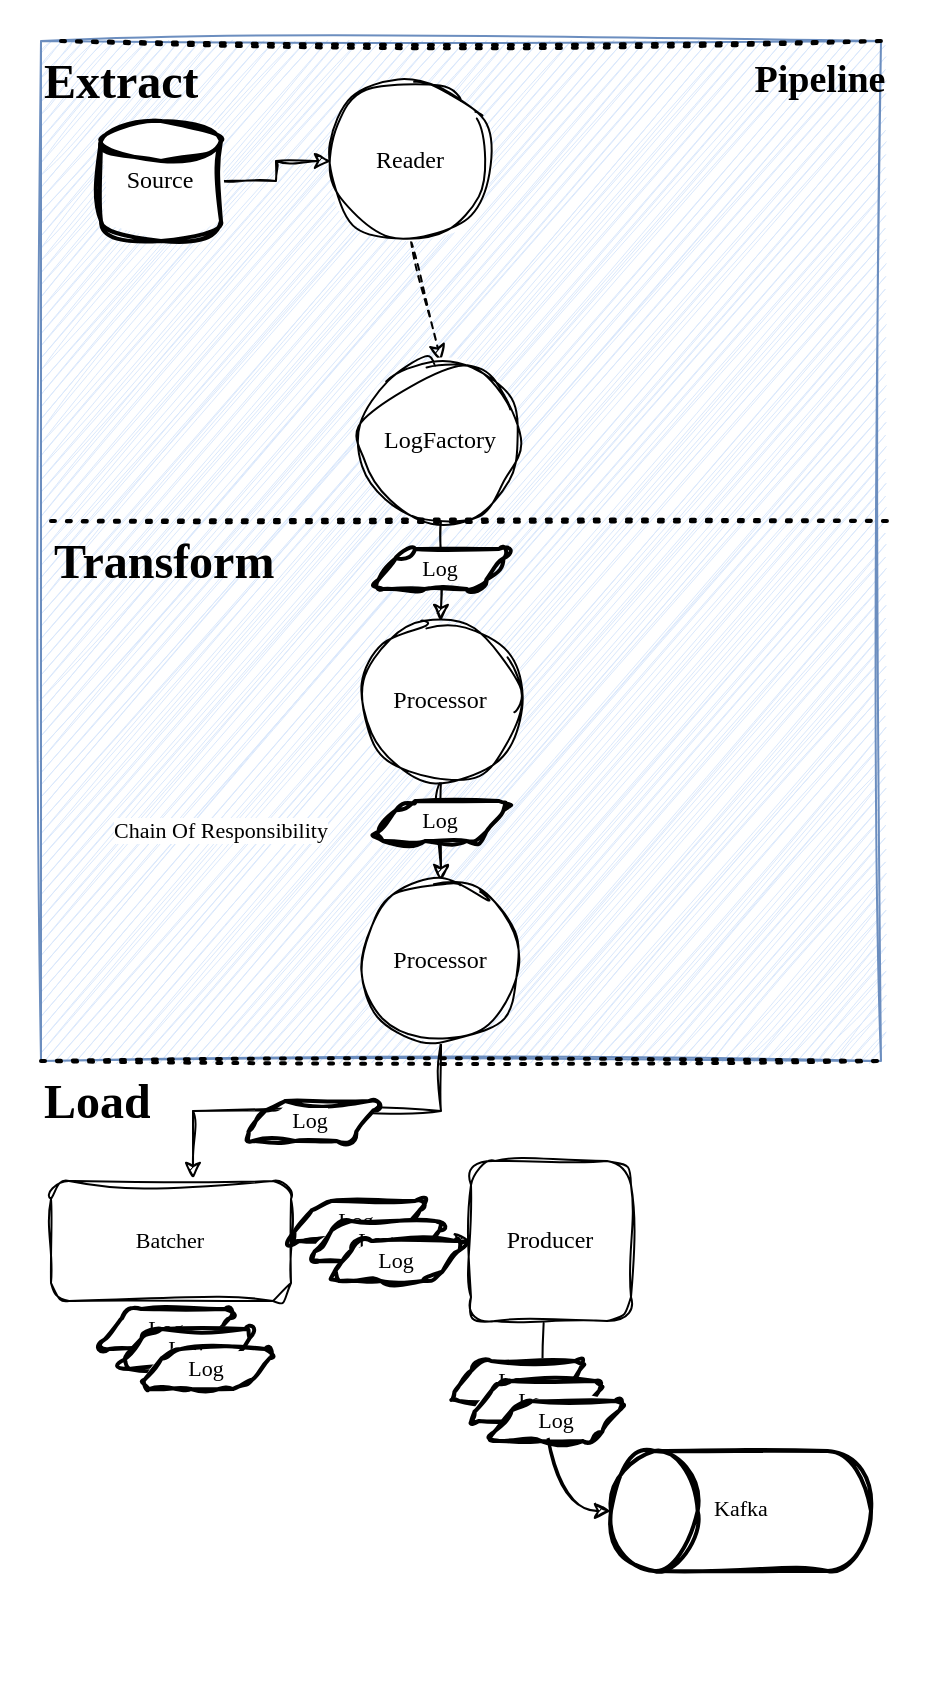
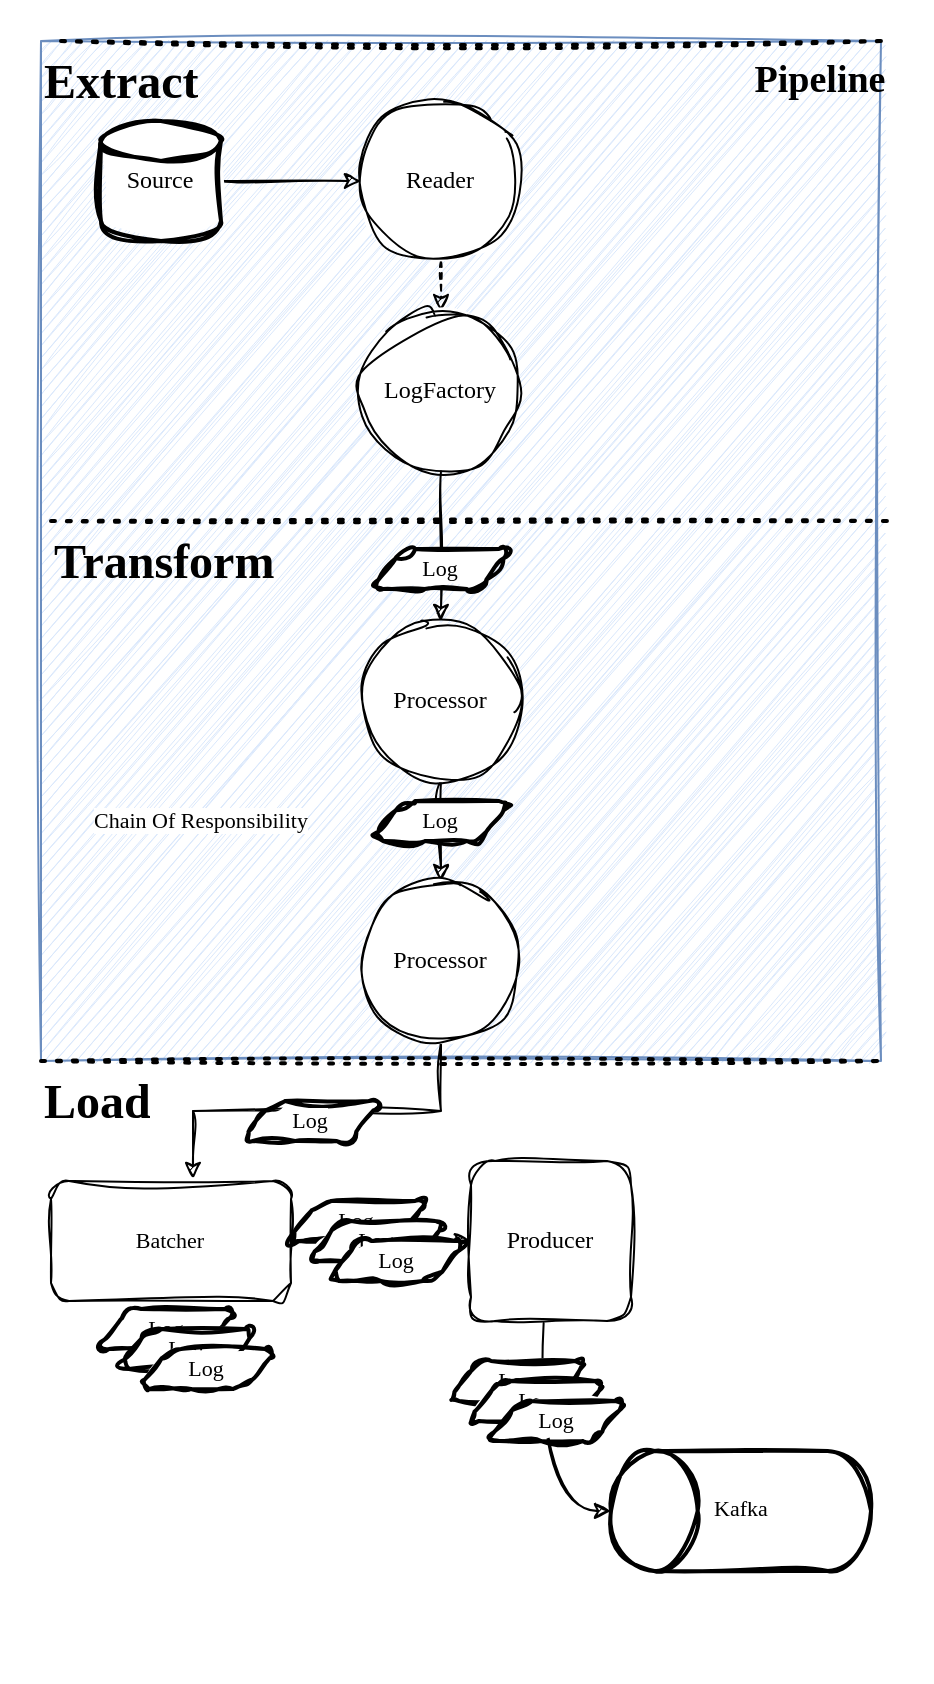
  <mxCell id="0" />
  <mxCell id="1" parent="0" />
  <mxCell id="2" value="" style="rounded=0;whiteSpace=wrap;html=1;sketch=1;hachureGap=4;jiggle=2;curveFitting=1;fontFamily=Architects Daughter;fontSource=https%3A%2F%2Ffonts.googleapis.com%2Fcss%3Ffamily%3DArchitects%2BDaughter;fillColor=#dae8fc;strokeColor=#6c8ebf;" parent="1" vertex="1"><mxGeometry x="20" y="20" width="420" height="510" as="geometry" /></mxCell>
  <mxCell id="3" style="rounded=0;sketch=1;hachureGap=4;jiggle=2;curveFitting=1;orthogonalLoop=1;jettySize=auto;html=1;exitX=0.5;exitY=1;exitDx=0;exitDy=0;fontFamily=Architects Daughter;fontSource=https%3A%2F%2Ffonts.googleapis.com%2Fcss%3Ffamily%3DArchitects%2BDaughter;entryX=0.5;entryY=0;entryDx=0;entryDy=0;dashed=1;" parent="1" source="4" target="20" edge="1"><mxGeometry relative="1" as="geometry" /></mxCell>
- <mxCell id="4" value="Reader" style="ellipse;whiteSpace=wrap;html=1;aspect=fixed;sketch=1;hachureGap=4;jiggle=2;curveFitting=1;fontFamily=Architects Daughter;fontSource=https%3A%2F%2Ffonts.googleapis.com%2Fcss%3Ffamily%3DArchitects%2BDaughter;" parent="1" vertex="1"><mxGeometry x="165" y="40" width="80" height="80" as="geometry" /></mxCell>
+ <mxCell id="4" value="Reader" style="ellipse;whiteSpace=wrap;html=1;aspect=fixed;sketch=1;hachureGap=4;jiggle=2;curveFitting=1;fontFamily=Architects Daughter;fontSource=https%3A%2F%2Ffonts.googleapis.com%2Fcss%3Ffamily%3DArchitects%2BDaughter;" parent="1" vertex="1"><mxGeometry x="180" y="50" width="80" height="80" as="geometry" /></mxCell>
  <mxCell id="5" style="edgeStyle=none;shape=connector;rounded=0;sketch=1;hachureGap=4;jiggle=2;curveFitting=1;orthogonalLoop=1;jettySize=auto;html=1;strokeColor=default;align=center;verticalAlign=middle;fontFamily=Architects Daughter;fontSource=https%3A%2F%2Ffonts.googleapis.com%2Fcss%3Ffamily%3DArchitects%2BDaughter;fontSize=11;fontColor=default;labelBackgroundColor=default;endArrow=classic;" parent="1" source="6" target="8" edge="1"><mxGeometry relative="1" as="geometry" /></mxCell>
  <mxCell id="6" value="Processor" style="ellipse;whiteSpace=wrap;html=1;aspect=fixed;sketch=1;hachureGap=4;jiggle=2;curveFitting=1;fontFamily=Architects Daughter;fontSource=https%3A%2F%2Ffonts.googleapis.com%2Fcss%3Ffamily%3DArchitects%2BDaughter;" parent="1" vertex="1"><mxGeometry x="180" y="310" width="80" height="80" as="geometry" /></mxCell>
  <mxCell id="7" style="edgeStyle=orthogonalEdgeStyle;shape=connector;rounded=0;sketch=1;hachureGap=4;jiggle=2;curveFitting=1;orthogonalLoop=1;jettySize=auto;html=1;exitX=0.5;exitY=1;exitDx=0;exitDy=0;entryX=0.592;entryY=-0.017;entryDx=0;entryDy=0;strokeColor=default;align=center;verticalAlign=middle;fontFamily=Architects Daughter;fontSource=https%3A%2F%2Ffonts.googleapis.com%2Fcss%3Ffamily%3DArchitects%2BDaughter;fontSize=11;fontColor=default;labelBackgroundColor=default;endArrow=classic;entryPerimeter=0;" parent="1" source="8" target="31" edge="1"><mxGeometry relative="1" as="geometry" /></mxCell>
  <mxCell id="8" value="Processor" style="ellipse;whiteSpace=wrap;html=1;aspect=fixed;sketch=1;hachureGap=4;jiggle=2;curveFitting=1;fontFamily=Architects Daughter;fontSource=https%3A%2F%2Ffonts.googleapis.com%2Fcss%3Ffamily%3DArchitects%2BDaughter;" parent="1" vertex="1"><mxGeometry x="180" y="440" width="80" height="80" as="geometry" /></mxCell>
  <mxCell id="9" value="Producer" style="whiteSpace=wrap;html=1;aspect=fixed;sketch=1;hachureGap=4;jiggle=2;curveFitting=1;fontFamily=Architects Daughter;fontSource=https%3A%2F%2Ffonts.googleapis.com%2Fcss%3Ffamily%3DArchitects%2BDaughter;rounded=1;" parent="1" vertex="1"><mxGeometry x="235" y="580" width="80" height="80" as="geometry" /></mxCell>
- <mxCell id="10" value="Chain Of Responsibility" style="text;html=1;align=center;verticalAlign=middle;resizable=0;points=[];autosize=1;strokeColor=none;fillColor=none;fontFamily=Architects Daughter;fontSource=https%3A%2F%2Ffonts.googleapis.com%2Fcss%3Ffamily%3DArchitects%2BDaughter;fontSize=11;fontColor=default;labelBackgroundColor=default;" parent="1" vertex="1"><mxGeometry x="40" y="400" width="140" height="30" as="geometry" /></mxCell>
+ <mxCell id="10" value="Chain Of Responsibility" style="text;html=1;align=center;verticalAlign=middle;resizable=0;points=[];autosize=1;strokeColor=none;fillColor=none;fontFamily=Architects Daughter;fontSource=https%3A%2F%2Ffonts.googleapis.com%2Fcss%3Ffamily%3DArchitects%2BDaughter;fontSize=11;fontColor=default;labelBackgroundColor=default;" parent="1" vertex="1"><mxGeometry x="30" y="395" width="140" height="30" as="geometry" /></mxCell>
  <mxCell id="11" value="Log" style="shape=parallelogram;html=1;strokeWidth=2;perimeter=parallelogramPerimeter;whiteSpace=wrap;rounded=1;arcSize=12;size=0.23;sketch=1;hachureGap=4;jiggle=2;curveFitting=1;fontFamily=Architects Daughter;fontSource=https%3A%2F%2Ffonts.googleapis.com%2Fcss%3Ffamily%3DArchitects%2BDaughter;fontSize=11;fontColor=default;labelBackgroundColor=default;" parent="1" vertex="1"><mxGeometry x="185" y="400" width="70" height="20" as="geometry" /></mxCell>
  <mxCell id="12" value="Log" style="shape=parallelogram;html=1;strokeWidth=2;perimeter=parallelogramPerimeter;whiteSpace=wrap;rounded=1;arcSize=12;size=0.23;sketch=1;hachureGap=4;jiggle=2;curveFitting=1;fontFamily=Architects Daughter;fontSource=https%3A%2F%2Ffonts.googleapis.com%2Fcss%3Ffamily%3DArchitects%2BDaughter;fontSize=11;fontColor=default;labelBackgroundColor=default;" parent="1" vertex="1"><mxGeometry x="120" y="550" width="70" height="20" as="geometry" /></mxCell>
  <mxCell id="13" value="Kafka" style="strokeWidth=2;html=1;shape=mxgraph.flowchart.database;whiteSpace=wrap;sketch=1;hachureGap=4;jiggle=2;curveFitting=1;fontFamily=Architects Daughter;fontSource=https%3A%2F%2Ffonts.googleapis.com%2Fcss%3Ffamily%3DArchitects%2BDaughter;fontSize=11;fontColor=default;labelBackgroundColor=default;rotation=-90;textDirection=vertical-lr;" parent="1" vertex="1"><mxGeometry x="340" y="690" width="60" height="130" as="geometry" /></mxCell>
  <mxCell id="14" style="edgeStyle=orthogonalEdgeStyle;shape=connector;rounded=0;sketch=1;hachureGap=4;jiggle=2;curveFitting=1;orthogonalLoop=1;jettySize=auto;html=1;exitX=0.454;exitY=1.013;exitDx=0;exitDy=0;entryX=0.5;entryY=0;entryDx=0;entryDy=0;strokeColor=default;align=center;verticalAlign=middle;fontFamily=Architects Daughter;fontSource=https%3A%2F%2Ffonts.googleapis.com%2Fcss%3Ffamily%3DArchitects%2BDaughter;fontSize=11;fontColor=default;labelBackgroundColor=default;endArrow=classic;exitPerimeter=0;entryPerimeter=0;curved=1;" parent="1" source="9" target="13" edge="1"><mxGeometry relative="1" as="geometry"><mxPoint x="285" y="530" as="sourcePoint" /><mxPoint x="285" y="590" as="targetPoint" /></mxGeometry></mxCell>
  <mxCell id="15" value="" style="group" parent="1" vertex="1" connectable="0"><mxGeometry x="223" y="680" width="90" height="40" as="geometry" /></mxCell>
  <mxCell id="16" value="Log" style="shape=parallelogram;html=1;strokeWidth=2;perimeter=parallelogramPerimeter;whiteSpace=wrap;rounded=1;arcSize=12;size=0.23;sketch=1;hachureGap=4;jiggle=2;curveFitting=1;fontFamily=Architects Daughter;fontSource=https%3A%2F%2Ffonts.googleapis.com%2Fcss%3Ffamily%3DArchitects%2BDaughter;fontSize=11;fontColor=default;labelBackgroundColor=default;" parent="15" vertex="1"><mxGeometry width="70" height="20" as="geometry" /></mxCell>
  <mxCell id="17" value="Log" style="shape=parallelogram;html=1;strokeWidth=2;perimeter=parallelogramPerimeter;whiteSpace=wrap;rounded=1;arcSize=12;size=0.23;sketch=1;hachureGap=4;jiggle=2;curveFitting=1;fontFamily=Architects Daughter;fontSource=https%3A%2F%2Ffonts.googleapis.com%2Fcss%3Ffamily%3DArchitects%2BDaughter;fontSize=11;fontColor=default;labelBackgroundColor=default;" parent="15" vertex="1"><mxGeometry x="10" y="10" width="70" height="20" as="geometry" /></mxCell>
  <mxCell id="18" value="Log" style="shape=parallelogram;html=1;strokeWidth=2;perimeter=parallelogramPerimeter;whiteSpace=wrap;rounded=1;arcSize=12;size=0.23;sketch=1;hachureGap=4;jiggle=2;curveFitting=1;fontFamily=Architects Daughter;fontSource=https%3A%2F%2Ffonts.googleapis.com%2Fcss%3Ffamily%3DArchitects%2BDaughter;fontSize=11;fontColor=default;labelBackgroundColor=default;" parent="15" vertex="1"><mxGeometry x="20" y="20" width="70" height="20" as="geometry" /></mxCell>
  <mxCell id="19" style="edgeStyle=orthogonalEdgeStyle;rounded=0;sketch=1;hachureGap=4;jiggle=2;curveFitting=1;orthogonalLoop=1;jettySize=auto;html=1;exitX=0.5;exitY=1;exitDx=0;exitDy=0;entryX=0.5;entryY=0;entryDx=0;entryDy=0;fontFamily=Architects Daughter;fontSource=https%3A%2F%2Ffonts.googleapis.com%2Fcss%3Ffamily%3DArchitects%2BDaughter;" parent="1" source="20" target="6" edge="1"><mxGeometry relative="1" as="geometry" /></mxCell>
- <mxCell id="20" value="LogFactory" style="ellipse;whiteSpace=wrap;html=1;aspect=fixed;sketch=1;hachureGap=4;jiggle=2;curveFitting=1;fontFamily=Architects Daughter;fontSource=https%3A%2F%2Ffonts.googleapis.com%2Fcss%3Ffamily%3DArchitects%2BDaughter;" parent="1" vertex="1"><mxGeometry x="180" y="180" width="80" height="80" as="geometry" /></mxCell>
+ <mxCell id="20" value="LogFactory" style="ellipse;whiteSpace=wrap;html=1;aspect=fixed;sketch=1;hachureGap=4;jiggle=2;curveFitting=1;fontFamily=Architects Daughter;fontSource=https%3A%2F%2Ffonts.googleapis.com%2Fcss%3Ffamily%3DArchitects%2BDaughter;" parent="1" vertex="1"><mxGeometry x="180" y="155" width="80" height="80" as="geometry" /></mxCell>
  <mxCell id="21" value="Log" style="shape=parallelogram;html=1;strokeWidth=2;perimeter=parallelogramPerimeter;whiteSpace=wrap;rounded=1;arcSize=12;size=0.23;sketch=1;hachureGap=4;jiggle=2;curveFitting=1;fontFamily=Architects Daughter;fontSource=https%3A%2F%2Ffonts.googleapis.com%2Fcss%3Ffamily%3DArchitects%2BDaughter;fontSize=11;fontColor=default;labelBackgroundColor=default;" parent="1" vertex="1"><mxGeometry x="185" y="274" width="70" height="20" as="geometry" /></mxCell>
  <mxCell id="22" style="edgeStyle=orthogonalEdgeStyle;rounded=0;sketch=1;hachureGap=4;jiggle=2;curveFitting=1;orthogonalLoop=1;jettySize=auto;html=1;fontFamily=Architects Daughter;fontSource=https%3A%2F%2Ffonts.googleapis.com%2Fcss%3Ffamily%3DArchitects%2BDaughter;" parent="1" source="23" target="4" edge="1"><mxGeometry relative="1" as="geometry" /></mxCell>
  <mxCell id="23" value="Source" style="strokeWidth=2;html=1;shape=mxgraph.flowchart.database;whiteSpace=wrap;sketch=1;hachureGap=4;jiggle=2;curveFitting=1;fontFamily=Architects Daughter;fontSource=https%3A%2F%2Ffonts.googleapis.com%2Fcss%3Ffamily%3DArchitects%2BDaughter;" parent="1" vertex="1"><mxGeometry x="50" y="60" width="60" height="60" as="geometry" /></mxCell>
  <mxCell id="24" value="" style="endArrow=none;dashed=1;html=1;dashPattern=1 3;strokeWidth=2;rounded=0;sketch=1;hachureGap=4;jiggle=2;curveFitting=1;fontFamily=Architects Daughter;fontSource=https%3A%2F%2Ffonts.googleapis.com%2Fcss%3Ffamily%3DArchitects%2BDaughter;" parent="1" edge="1"><mxGeometry width="50" height="50" relative="1" as="geometry"><mxPoint x="30" y="20" as="sourcePoint" /><mxPoint x="440" y="20" as="targetPoint" /></mxGeometry></mxCell>
  <mxCell id="25" value="" style="endArrow=none;dashed=1;html=1;dashPattern=1 3;strokeWidth=2;rounded=0;sketch=1;hachureGap=4;jiggle=2;curveFitting=1;fontFamily=Architects Daughter;fontSource=https%3A%2F%2Ffonts.googleapis.com%2Fcss%3Ffamily%3DArchitects%2BDaughter;" parent="1" edge="1"><mxGeometry width="50" height="50" relative="1" as="geometry"><mxPoint x="20" y="530" as="sourcePoint" /><mxPoint x="440" y="530" as="targetPoint" /></mxGeometry></mxCell>
  <mxCell id="26" value="" style="endArrow=none;dashed=1;html=1;dashPattern=1 3;strokeWidth=2;rounded=0;sketch=1;hachureGap=4;jiggle=2;curveFitting=1;fontFamily=Architects Daughter;fontSource=https%3A%2F%2Ffonts.googleapis.com%2Fcss%3Ffamily%3DArchitects%2BDaughter;" parent="1" edge="1"><mxGeometry width="50" height="50" relative="1" as="geometry"><mxPoint x="25" y="260" as="sourcePoint" /><mxPoint x="445" y="260" as="targetPoint" /></mxGeometry></mxCell>
  <mxCell id="27" value="&lt;h1 style=&quot;margin-top: 0px;&quot;&gt;Extract&lt;/h1&gt;" style="text;html=1;whiteSpace=wrap;overflow=hidden;rounded=0;fontFamily=Architects Daughter;fontSource=https%3A%2F%2Ffonts.googleapis.com%2Fcss%3Ffamily%3DArchitects%2BDaughter;" parent="1" vertex="1"><mxGeometry x="20" y="20" width="100" height="40" as="geometry" /></mxCell>
  <mxCell id="28" value="&lt;h1 style=&quot;margin-top: 0px;&quot;&gt;Transform&lt;/h1&gt;" style="text;html=1;whiteSpace=wrap;overflow=hidden;rounded=0;fontFamily=Architects Daughter;fontSource=https%3A%2F%2Ffonts.googleapis.com%2Fcss%3Ffamily%3DArchitects%2BDaughter;" parent="1" vertex="1"><mxGeometry x="25" y="260" width="135" height="40" as="geometry" /></mxCell>
  <mxCell id="29" value="&lt;h1 style=&quot;margin-top: 0px;&quot;&gt;Load&lt;/h1&gt;" style="text;html=1;whiteSpace=wrap;overflow=hidden;rounded=0;fontFamily=Architects Daughter;fontSource=https%3A%2F%2Ffonts.googleapis.com%2Fcss%3Ffamily%3DArchitects%2BDaughter;" parent="1" vertex="1"><mxGeometry x="20" y="530" width="62.5" height="40" as="geometry" /></mxCell>
  <mxCell id="30" style="rounded=0;sketch=1;hachureGap=4;jiggle=2;curveFitting=1;orthogonalLoop=1;jettySize=auto;html=1;exitX=1;exitY=0.5;exitDx=0;exitDy=0;fontFamily=Architects Daughter;fontSource=https%3A%2F%2Ffonts.googleapis.com%2Fcss%3Ffamily%3DArchitects%2BDaughter;entryX=0;entryY=0.5;entryDx=0;entryDy=0;" parent="1" source="31" target="9" edge="1"><mxGeometry relative="1" as="geometry" /></mxCell>
  <mxCell id="31" value="Batcher" style="rounded=1;whiteSpace=wrap;html=1;sketch=1;hachureGap=4;jiggle=2;curveFitting=1;fontFamily=Architects Daughter;fontSource=https%3A%2F%2Ffonts.googleapis.com%2Fcss%3Ffamily%3DArchitects%2BDaughter;fontSize=11;fontColor=default;labelBackgroundColor=default;" parent="1" vertex="1"><mxGeometry x="25" y="590" width="120" height="60" as="geometry" /></mxCell>
  <mxCell id="32" value="" style="group" parent="1" vertex="1" connectable="0"><mxGeometry x="48" y="654" width="90" height="40" as="geometry" /></mxCell>
  <mxCell id="33" value="Log" style="shape=parallelogram;html=1;strokeWidth=2;perimeter=parallelogramPerimeter;whiteSpace=wrap;rounded=1;arcSize=12;size=0.23;sketch=1;hachureGap=4;jiggle=2;curveFitting=1;fontFamily=Architects Daughter;fontSource=https%3A%2F%2Ffonts.googleapis.com%2Fcss%3Ffamily%3DArchitects%2BDaughter;fontSize=11;fontColor=default;labelBackgroundColor=default;" parent="32" vertex="1"><mxGeometry width="70" height="20" as="geometry" /></mxCell>
  <mxCell id="34" value="Log" style="shape=parallelogram;html=1;strokeWidth=2;perimeter=parallelogramPerimeter;whiteSpace=wrap;rounded=1;arcSize=12;size=0.23;sketch=1;hachureGap=4;jiggle=2;curveFitting=1;fontFamily=Architects Daughter;fontSource=https%3A%2F%2Ffonts.googleapis.com%2Fcss%3Ffamily%3DArchitects%2BDaughter;fontSize=11;fontColor=default;labelBackgroundColor=default;" parent="32" vertex="1"><mxGeometry x="10" y="10" width="70" height="20" as="geometry" /></mxCell>
  <mxCell id="35" value="Log" style="shape=parallelogram;html=1;strokeWidth=2;perimeter=parallelogramPerimeter;whiteSpace=wrap;rounded=1;arcSize=12;size=0.23;sketch=1;hachureGap=4;jiggle=2;curveFitting=1;fontFamily=Architects Daughter;fontSource=https%3A%2F%2Ffonts.googleapis.com%2Fcss%3Ffamily%3DArchitects%2BDaughter;fontSize=11;fontColor=default;labelBackgroundColor=default;" parent="32" vertex="1"><mxGeometry x="20" y="20" width="70" height="20" as="geometry" /></mxCell>
  <mxCell id="36" value="&lt;font style=&quot;font-size: 19px;&quot;&gt;Pipeline&lt;/font&gt;" style="text;html=1;align=center;verticalAlign=middle;whiteSpace=wrap;rounded=0;fontFamily=Architects Daughter;fontSource=https%3A%2F%2Ffonts.googleapis.com%2Fcss%3Ffamily%3DArchitects%2BDaughter;fontStyle=1" parent="1" vertex="1"><mxGeometry x="380" y="25" width="60" height="30" as="geometry" /></mxCell>
  <mxCell id="37" value="" style="group" parent="1" vertex="1" connectable="0"><mxGeometry x="143" y="600" width="90" height="40" as="geometry" /></mxCell>
  <mxCell id="38" value="Log" style="shape=parallelogram;html=1;strokeWidth=2;perimeter=parallelogramPerimeter;whiteSpace=wrap;rounded=1;arcSize=12;size=0.23;sketch=1;hachureGap=4;jiggle=2;curveFitting=1;fontFamily=Architects Daughter;fontSource=https%3A%2F%2Ffonts.googleapis.com%2Fcss%3Ffamily%3DArchitects%2BDaughter;fontSize=11;fontColor=default;labelBackgroundColor=default;" parent="37" vertex="1"><mxGeometry width="70" height="20" as="geometry" /></mxCell>
  <mxCell id="39" value="Log" style="shape=parallelogram;html=1;strokeWidth=2;perimeter=parallelogramPerimeter;whiteSpace=wrap;rounded=1;arcSize=12;size=0.23;sketch=1;hachureGap=4;jiggle=2;curveFitting=1;fontFamily=Architects Daughter;fontSource=https%3A%2F%2Ffonts.googleapis.com%2Fcss%3Ffamily%3DArchitects%2BDaughter;fontSize=11;fontColor=default;labelBackgroundColor=default;" parent="37" vertex="1"><mxGeometry x="10" y="10" width="70" height="20" as="geometry" /></mxCell>
  <mxCell id="40" value="Log" style="shape=parallelogram;html=1;strokeWidth=2;perimeter=parallelogramPerimeter;whiteSpace=wrap;rounded=1;arcSize=12;size=0.23;sketch=1;hachureGap=4;jiggle=2;curveFitting=1;fontFamily=Architects Daughter;fontSource=https%3A%2F%2Ffonts.googleapis.com%2Fcss%3Ffamily%3DArchitects%2BDaughter;fontSize=11;fontColor=default;labelBackgroundColor=default;" parent="37" vertex="1"><mxGeometry x="20" y="20" width="70" height="20" as="geometry" /></mxCell>
